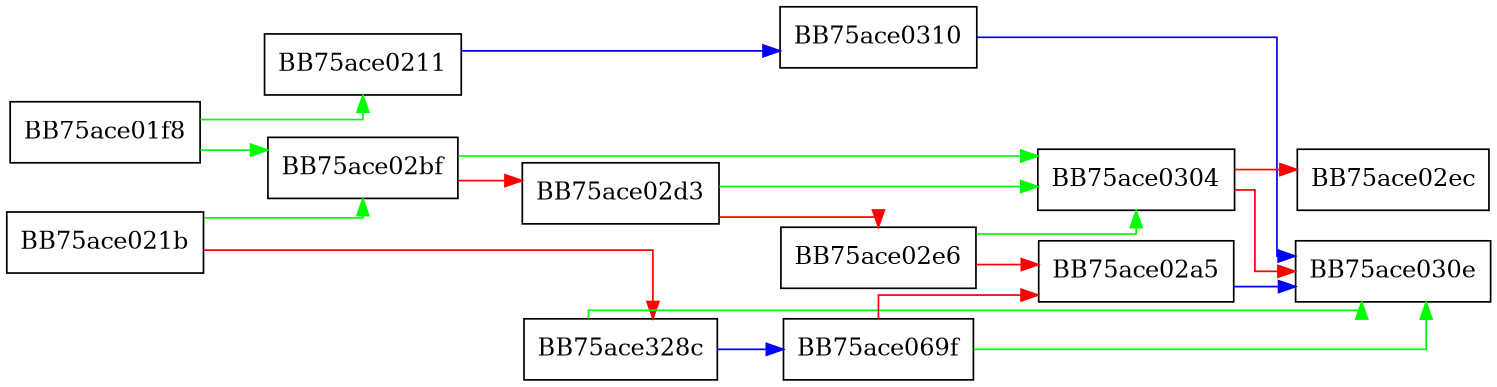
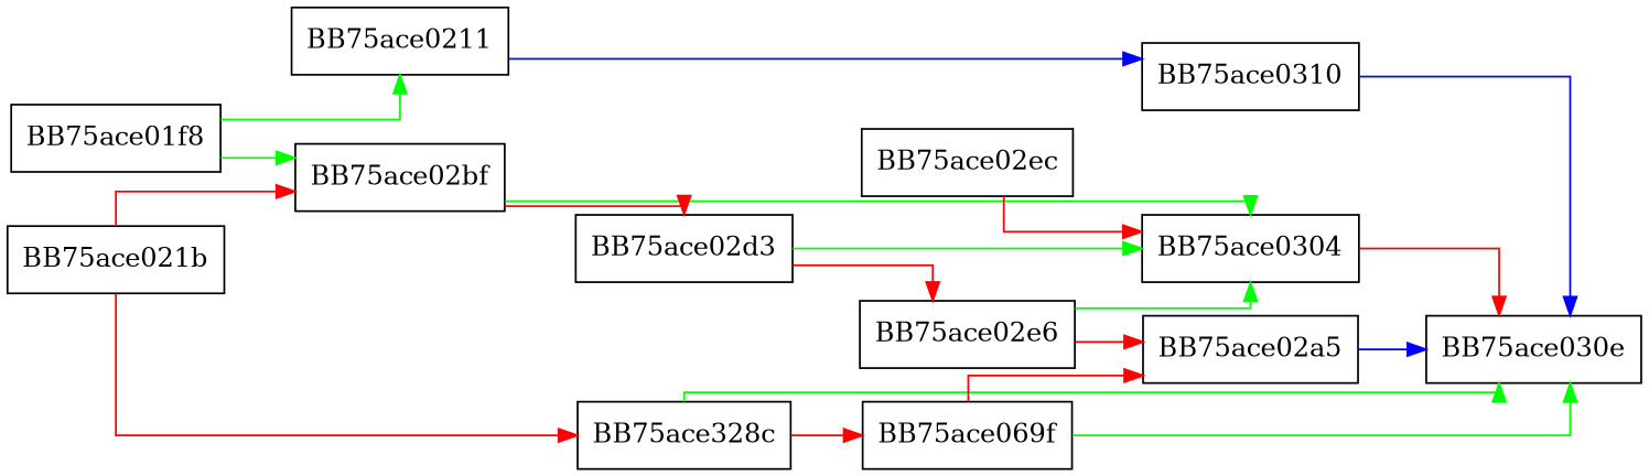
  digraph {
    rankdir=LR
    splines=ortho
    node [shape=box]
    edge [color=green]
    BB75ace01f8
    BB75ace0211
    BB75ace02bf
    BB75ace021b
    n5 [label=BB75ace328c]
    BB75ace0310
    BB75ace0304
    BB75ace02d3
    BB75ace030e
    n10 [label=BB75ace069f]
    BB75ace02e6
    BB75ace02a5
    BB75ace02ec
    BB75ace01f8 -> BB75ace0211
    BB75ace01f8 -> BB75ace02bf
    BB75ace0211 -> BB75ace0310 [color=blue]
    BB75ace02bf -> BB75ace0304
    BB75ace02bf -> BB75ace02d3 [color=red]
-   BB75ace021b -> BB75ace02bf
+   BB75ace021b -> BB75ace02bf [color=red]
    BB75ace021b -> n5 [color=red]
    n5 -> BB75ace030e
-   n5 -> n10 [color=blue]
+   n5 -> n10 [color=red]
    BB75ace0310 -> BB75ace030e [color=blue]
    BB75ace0304 -> BB75ace030e [color=red]
    BB75ace02d3 -> BB75ace0304
    BB75ace02d3 -> BB75ace02e6 [color=red]
    n10 -> BB75ace030e
    n10 -> BB75ace02a5 [color=red]
    BB75ace02e6 -> BB75ace0304
    BB75ace02e6 -> BB75ace02a5 [color=red]
    BB75ace02a5 -> BB75ace030e [color=blue]
-   BB75ace0304 -> BB75ace02ec [color=red]
+   BB75ace02ec -> BB75ace0304 [color=red]
  }
